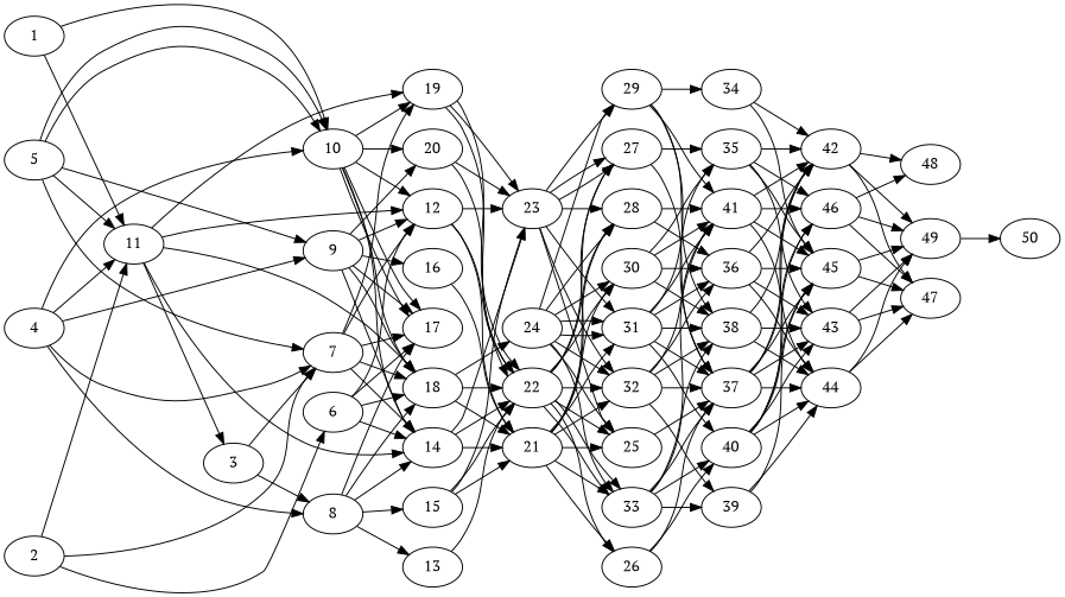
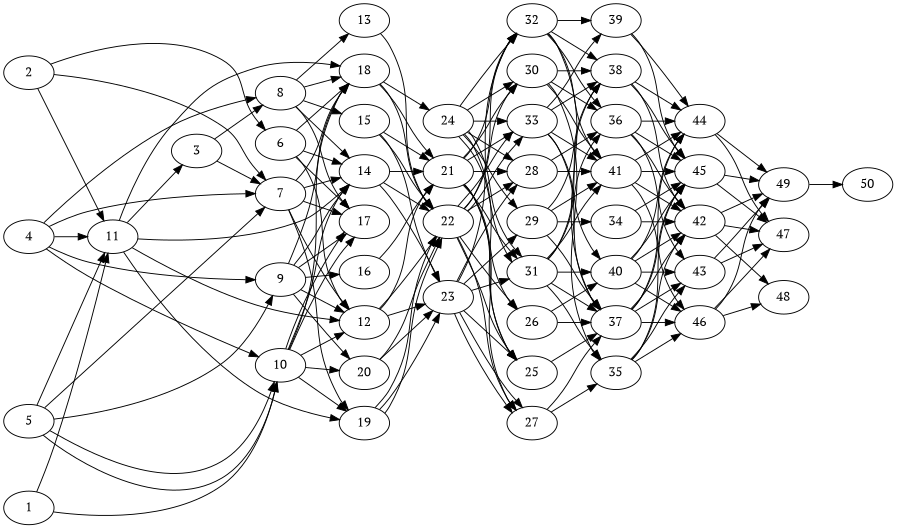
  digraph {
    fontname="PT Serif"
    rankdir=LR
    node [alpha=0.06 expect_size=21208064 fontname="PT Serif"]
    edge [fontname="PT Serif"]
    1 [alpha=0.07 expect_size=41153536]
    10 [alpha=0.01 expect_size=24120320]
    11 [alpha=0.11 expect_size=43165696]
    12 [alpha=0.00 expect_size=12070912]
    14 [expect_size=33483776]
    17 [alpha=0.05 expect_size=8089600]
    18 [expect_size=38821888]
    19 [alpha=0.10 expect_size=42119168]
    20 [alpha=0.01 expect_size=41283584]
    3 [alpha=0.12 expect_size=21583872]
    21 [expect_size=42513408]
    22 [alpha=0.01 expect_size=20333568]
    23 [alpha=0.02]
    24 [alpha=0.11 expect_size=49734656]
    2 [alpha=0.17 expect_size=26334208]
    6 [alpha=0.20 expect_size=6246400]
    7 [alpha=0.13 expect_size=15291392]
    8 [alpha=0.01 expect_size=44244992]
    13 [alpha=0.12 expect_size=5702656]
    15 [alpha=0.02 expect_size=17552384]
    4 [alpha=0.13 expect_size=23687168]
    9 [alpha=0.20 expect_size=38144000]
    16 [alpha=0.09 expect_size=8980480]
    5 [alpha=0.16 expect_size=38552576]
    25 [alpha=0.14 expect_size=17343488]
    26 [alpha=0.18 expect_size=22507520]
    27 [expect_size=44663808]
    28 [alpha=0.11 expect_size=8965120]
    30 [alpha=0.16 expect_size=47179776]
    31 [alpha=0.18 expect_size=48622592]
    32 [alpha=0.04 expect_size=15850496]
    33 [alpha=0.09 expect_size=17141760]
    29 [alpha=0.09 expect_size=22796288]
    37 [alpha=0.20 expect_size=30161920]
    40 [expect_size=43874304]
    35 [alpha=0.10 expect_size=47822848]
    36 [alpha=0.14 expect_size=34596864]
    41 [alpha=0.12 expect_size=33371136]
    38 [alpha=0.19 expect_size=44566528]
    39 [alpha=0.15 expect_size=22440960]
    34 [alpha=0.07 expect_size=21651456]
    42 [alpha=0.05 expect_size=28855296]
    45 [alpha=0.07 expect_size=27453440]
    43 [alpha=0.05 expect_size=37155840]
    44 [alpha=0.03 expect_size=11546624]
    46 [alpha=0.18 expect_size=50002944]
    47 [expect_size=35745792]
    48 [alpha=0.15 expect_size=34715648]
    49 [alpha=0.12 expect_size=33306624]
    50
    1 -> 10
    1 -> 11
    10 -> 12
    10 -> 14
    10 -> 17
    10 -> 17
    10 -> 18
    10 -> 19
    10 -> 20
    11 -> 12
    11 -> 14
    11 -> 18
    11 -> 19
    11 -> 3
    12 -> 21
    12 -> 22
    12 -> 23
    14 -> 21
    14 -> 22
    14 -> 23
    18 -> 21
    18 -> 22
    18 -> 24
    19 -> 22
    19 -> 22
    19 -> 23
    20 -> 22
    20 -> 23
    3 -> 7
    3 -> 8
    21 -> 25
    21 -> 26
    21 -> 27
    21 -> 28
    21 -> 30
    21 -> 31
    21 -> 32
    21 -> 33
    22 -> 25
    22 -> 26
    22 -> 27
    22 -> 28
    22 -> 30
    22 -> 32
    22 -> 33
    22 -> 33
    23 -> 25
    23 -> 27
    23 -> 27
    23 -> 28
    23 -> 31
    23 -> 32
    23 -> 29
    24 -> 25
    24 -> 28
    24 -> 30
    24 -> 31
    24 -> 31
    24 -> 32
    24 -> 33
    24 -> 29
    2 -> 11
    2 -> 6
    2 -> 7
    6 -> 12
    6 -> 14
    6 -> 17
    6 -> 18
    7 -> 12
    7 -> 14
    7 -> 17
    7 -> 18
    7 -> 19
    8 -> 14
    8 -> 17
    8 -> 18
    8 -> 13
    8 -> 15
    13 -> 22
    15 -> 21
    15 -> 22
    15 -> 23
    4 -> 10
    4 -> 11
    4 -> 7
    4 -> 8
    4 -> 9
    9 -> 12
    9 -> 14
    9 -> 17
    9 -> 18
    9 -> 20
    9 -> 16
    16 -> 21
    5 -> 10
    5 -> 10
    5 -> 11
    5 -> 7
    5 -> 9
    25 -> 37
    26 -> 37
    26 -> 40
    27 -> 37
    27 -> 35
    28 -> 36
    28 -> 41
    30 -> 35
    30 -> 36
    30 -> 41
    30 -> 38
    31 -> 37
    31 -> 40
    31 -> 35
    31 -> 36
    31 -> 41
    31 -> 38
    32 -> 37
    32 -> 36
    32 -> 41
    32 -> 38
    32 -> 39
    33 -> 37
    33 -> 40
    33 -> 41
    33 -> 38
    33 -> 39
    29 -> 37
    29 -> 41
    29 -> 38
    29 -> 34
    37 -> 42
    37 -> 45
    37 -> 43
    37 -> 44
    37 -> 46
    40 -> 42
    40 -> 45
    40 -> 43
    40 -> 44
    40 -> 46
    35 -> 42
    35 -> 45
    35 -> 43
    35 -> 46
    36 -> 42
    36 -> 45
    36 -> 43
    36 -> 44
    41 -> 42
    41 -> 45
    41 -> 44
    41 -> 46
    38 -> 42
-   38 -> 43
+   38 -> 45
    38 -> 44
    39 -> 45
    39 -> 44
    34 -> 42
    34 -> 45
    42 -> 47
    42 -> 48
    42 -> 49
    45 -> 47
    45 -> 49
    43 -> 47
    43 -> 49
    44 -> 47
    44 -> 49
    46 -> 47
    46 -> 48
    46 -> 49
    49 -> 50
  }
